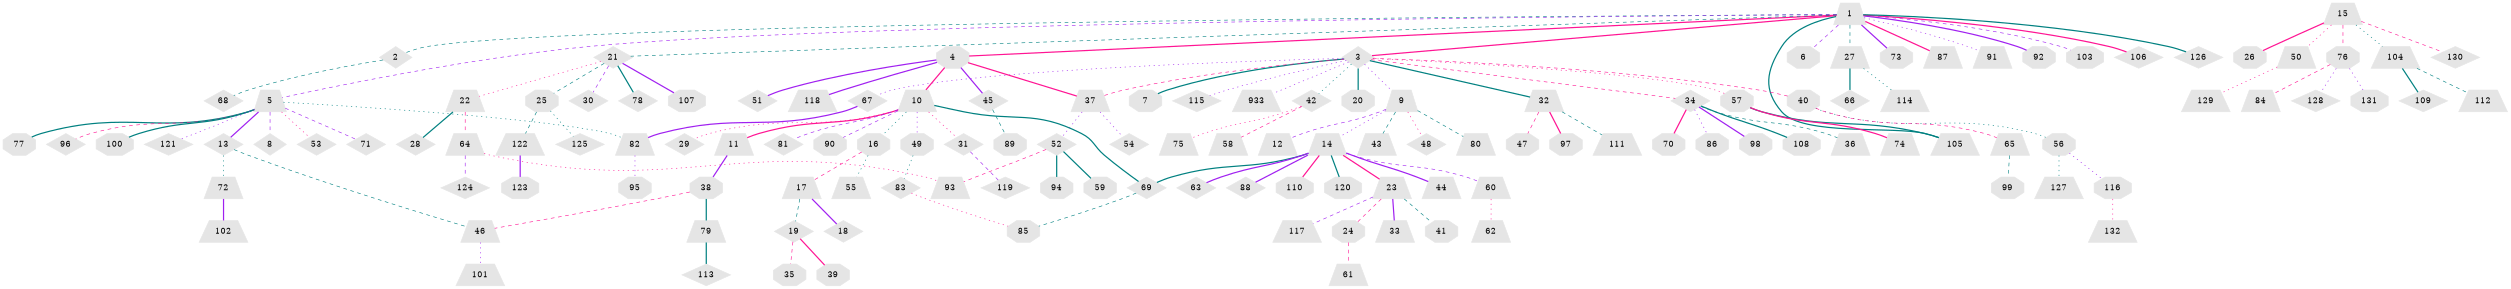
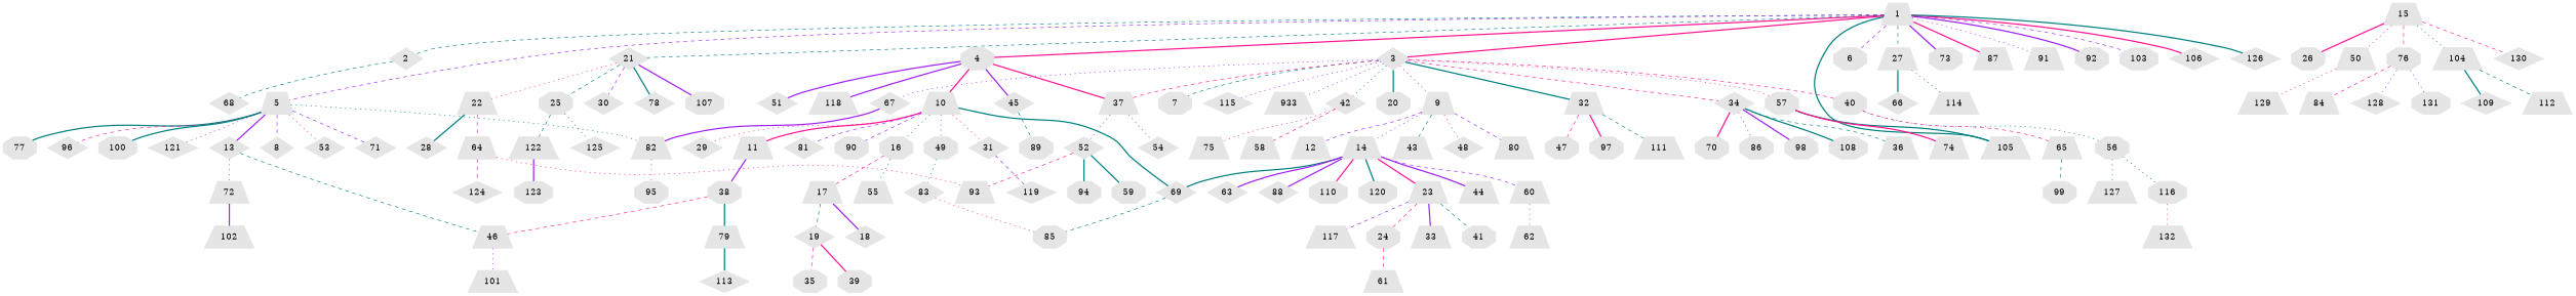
  graph {
    node [color=gray90 shape=trapezium style=filled]
    edge [color=teal style=bold]
    2 [shape=diamond]
    1
    3 [shape=diamond]
    4 [shape=octagon]
    5
    6 [shape=octagon]
    21 [shape=diamond]
    27
    73 [shape=octagon]
    87
    91
    92 [shape=octagon]
    103 [shape=octagon]
    105
    106 [shape=diamond]
    126 [shape=diamond]
    68 [shape=diamond]
    7 [shape=octagon]
    9
    20 [shape=octagon]
    32
    34 [shape=diamond]
    37
    40 [shape=octagon]
    42 [shape=diamond]
    57 [shape=octagon]
    67 [shape=diamond]
    115 [shape=diamond]
    n29 [label=933]
    10
    45 [shape=diamond]
    51 [shape=diamond]
    118
    8 [shape=diamond]
    13 [shape=diamond]
    53 [shape=diamond]
    71 [shape=diamond]
    77 [shape=octagon]
    82
    96 [shape=diamond]
    100 [shape=octagon]
    121 [shape=diamond]
    22
    25 [shape=octagon]
    30 [shape=diamond]
    78 [shape=diamond]
    107 [shape=octagon]
    66 [shape=diamond]
    114
    12
    14
    43
    48 [shape=diamond]
    80
    26 [shape=octagon]
    15
    50
    76 [shape=octagon]
    104
    130 [shape=diamond]
    47 [shape=octagon]
    97 [shape=octagon]
    111
    36
    70 [shape=octagon]
    86 [shape=octagon]
    98 [shape=octagon]
    108 [shape=octagon]
    52 [shape=diamond]
    54 [shape=diamond]
    56 [shape=octagon]
    65
    58
    75
    74
    11
    16 [shape=octagon]
    29 [shape=diamond]
    31 [shape=diamond]
    49 [shape=octagon]
    69 [shape=diamond]
    81 [shape=diamond]
    90 [shape=octagon]
    89 [shape=octagon]
    46
    72
    95 [shape=octagon]
    23
    44
    60
    63 [shape=diamond]
    88 [shape=diamond]
    110 [shape=octagon]
    120 [shape=octagon]
    38 [shape=octagon]
    17
    55
    119 [shape=diamond]
    83 [shape=diamond]
    85 [shape=octagon]
    79
    101
    102
    24 [shape=octagon]
    33
    41 [shape=octagon]
    117
    62
    129
    84
    128 [shape=diamond]
    131 [shape=octagon]
    109 [shape=diamond]
    112
    18 [shape=diamond]
    19 [shape=diamond]
    35 [shape=octagon]
    39 [shape=octagon]
    28 [shape=diamond]
    64
    122
    125 [shape=diamond]
    93
    124 [shape=diamond]
    61
    123 [shape=octagon]
    59 [shape=octagon]
    94 [shape=octagon]
    113 [shape=diamond]
    116 [shape=octagon]
    127
    99 [shape=octagon]
    132
    2 -- 68 [style=dashed]
    1 -- 2 [style=dashed]
    1 -- 3 [color=deeppink]
    1 -- 4 [color=deeppink]
    1 -- 5 [color=purple style=dashed]
    1 -- 6 [color=purple style=dashed]
    1 -- 21 [style=dashed]
    1 -- 27 [style=dashed]
    1 -- 73 [color=purple]
    1 -- 87 [color=deeppink]
    1 -- 91 [color=purple style=dotted]
    1 -- 92 [color=purple]
    1 -- 103 [color=purple style=dashed]
    1 -- 105
    1 -- 106 [color=deeppink]
    1 -- 126
-   3 -- 7
+   3 -- 7 [style=dashed]
    3 -- 9 [color=purple style=dotted]
    3 -- 20
    3 -- 32
    3 -- 34 [color=deeppink style=dashed]
    3 -- 37 [color=deeppink style=dashed]
    3 -- 40 [color=deeppink style=dashed]
    3 -- 42 [style=dotted]
    3 -- 57 [color=deeppink style=dotted]
    3 -- 67 [color=purple style=dotted]
    3 -- 115 [color=purple style=dotted]
    3 -- n29 [color=purple style=dotted]
    4 -- 37 [color=deeppink]
    4 -- 10 [color=deeppink]
    4 -- 45 [color=purple]
    4 -- 51 [color=purple]
    4 -- 118 [color=purple]
    5 -- 8 [color=purple style=dashed]
    5 -- 13 [color=purple]
    5 -- 53 [color=deeppink style=dotted]
    5 -- 71 [color=purple style=dashed]
    5 -- 77
    5 -- 82 [style=dotted]
    5 -- 96 [color=deeppink style=dashed]
    5 -- 100
    5 -- 121 [color=purple style=dotted]
    21 -- 22 [color=deeppink style=dotted]
    21 -- 25 [style=dashed]
    21 -- 30 [color=purple style=dashed]
    21 -- 78
    21 -- 107 [color=purple]
    27 -- 66
    27 -- 114 [style=dotted]
    9 -- 12 [color=purple style=dashed]
    9 -- 14 [color=purple style=dotted]
    9 -- 43 [style=dashed]
    9 -- 48 [color=deeppink style=dotted]
-   9 -- 80 [style=dashed]
+   9 -- 80 [color=purple style=dashed]
    32 -- 47 [color=deeppink style=dashed]
    32 -- 97 [color=deeppink]
    32 -- 111 [style=dashed]
    34 -- 36 [style=dashed]
    34 -- 70 [color=deeppink]
    34 -- 86 [color=purple style=dotted]
    34 -- 98 [color=purple]
    34 -- 108
    37 -- 52 [color=purple style=dotted]
    37 -- 54 [color=purple style=dotted]
    40 -- 56 [style=dotted]
    40 -- 65 [color=deeppink style=dashed]
    42 -- 58 [color=deeppink style=dashed]
    42 -- 75 [color=deeppink style=dotted]
    57 -- 105
    57 -- 74 [color=deeppink]
    67 -- 82 [color=purple]
    10 -- 11 [color=deeppink]
    10 -- 16 [style=dotted]
    10 -- 29 [color=deeppink style=dotted]
    10 -- 31 [color=deeppink style=dotted]
    10 -- 49 [color=purple style=dotted]
    10 -- 69
    10 -- 81 [color=purple style=dashed]
    10 -- 90 [color=purple style=dashed]
    45 -- 89 [style=dashed]
    13 -- 46 [style=dashed]
    13 -- 72 [style=dotted]
    82 -- 95 [color=purple style=dotted]
    22 -- 28
    22 -- 64 [color=deeppink style=dashed]
    25 -- 122 [style=dashed]
    25 -- 125 [style=dotted]
    14 -- 69
    14 -- 23 [color=deeppink]
    14 -- 44 [color=purple]
    14 -- 60 [color=purple style=dashed]
    14 -- 63 [color=purple]
    14 -- 88 [color=purple]
    14 -- 110 [color=deeppink]
    14 -- 120
    15 -- 26 [color=deeppink]
    15 -- 50 [color=deeppink style=dotted]
    15 -- 76 [color=deeppink style=dashed]
    15 -- 104 [style=dotted]
    15 -- 130 [color=deeppink style=dashed]
    50 -- 129 [color=deeppink style=dotted]
    76 -- 84 [color=deeppink style=dashed]
    76 -- 128 [color=purple style=dotted]
    76 -- 131 [color=purple style=dotted]
    104 -- 109
    104 -- 112 [style=dashed]
    52 -- 93 [color=deeppink style=dashed]
    52 -- 59
    52 -- 94
-   56 -- 116 [color=purple style=dotted]
+   56 -- 116 [style=dotted]
    56 -- 127 [style=dotted]
    65 -- 99 [style=dashed]
    11 -- 38 [color=purple]
    16 -- 17 [color=deeppink style=dashed]
    16 -- 55 [style=dotted]
    31 -- 119 [color=purple style=dashed]
    49 -- 83 [style=dotted]
    69 -- 85 [style=dashed]
    46 -- 101 [color=purple style=dotted]
    72 -- 102 [color=purple]
    23 -- 24 [color=deeppink style=dashed]
    23 -- 33 [color=purple]
    23 -- 41 [style=dashed]
    23 -- 117 [color=purple style=dashed]
    60 -- 62 [color=deeppink style=dotted]
    38 -- 46 [color=deeppink style=dashed]
    38 -- 79
    17 -- 18 [color=purple]
    17 -- 19 [style=dashed]
    83 -- 85 [color=deeppink style=dotted]
    79 -- 113
    24 -- 61 [color=deeppink style=dashed]
    19 -- 35 [color=deeppink style=dashed]
    19 -- 39 [color=deeppink]
    64 -- 93 [color=deeppink style=dotted]
    64 -- 124 [color=purple style=dashed]
    122 -- 123 [color=purple]
    116 -- 132 [color=deeppink style=dotted]
  }
